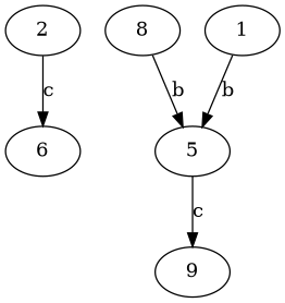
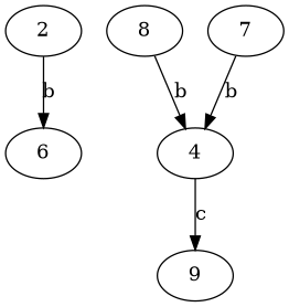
  strict digraph {
    2
    6
    n3 [label=8]
-   5
+   5 [label=4]
    n5 [label=9]
-   1
-   2 -> 6 [label=c]
+   1 [label=7]
+   2 -> 6 [label=b]
    n3 -> 5 [label=b]
    5 -> n5 [label=c]
    1 -> 5 [label=b]
  }
